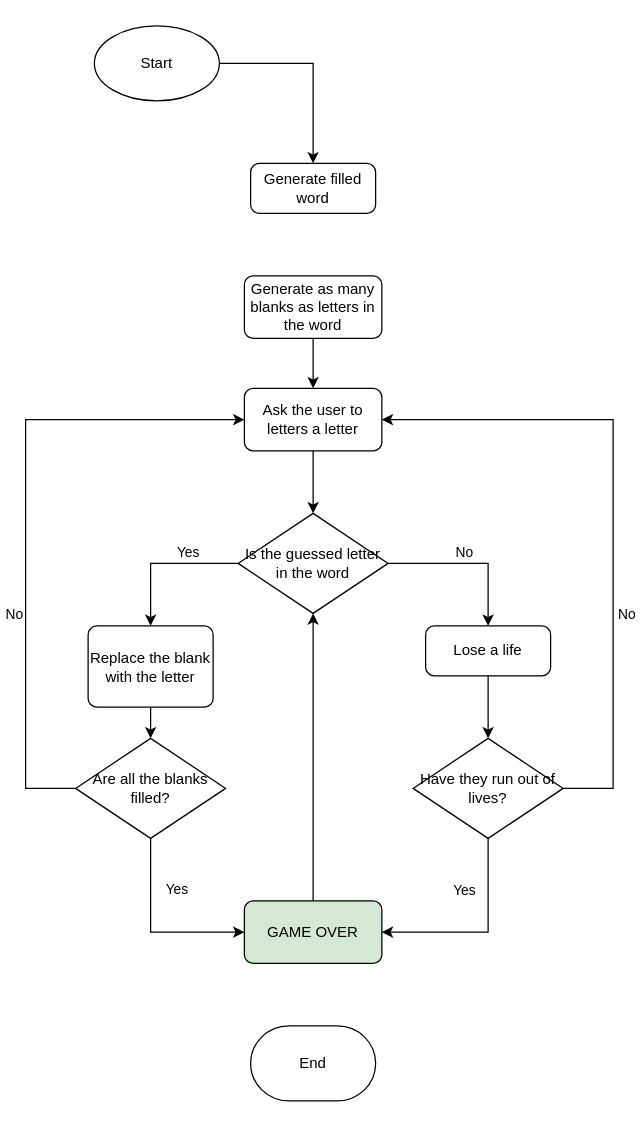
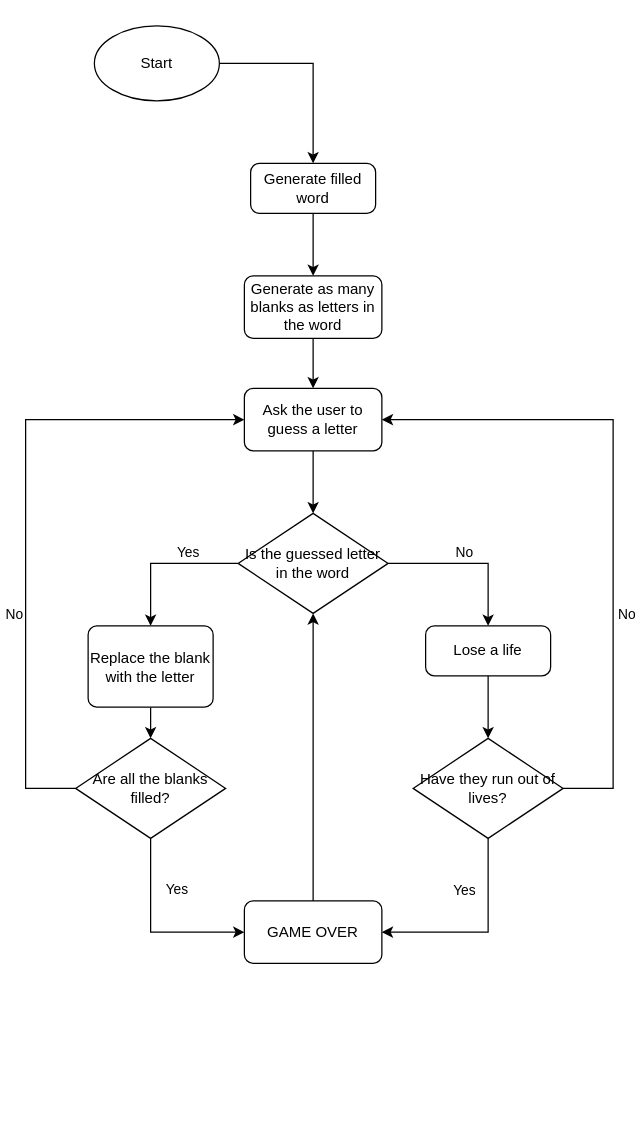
  <mxCell id="0" />
  <mxCell id="1" parent="0" />
  <mxCell id="2" style="edgeStyle=orthogonalEdgeStyle;rounded=0;orthogonalLoop=1;jettySize=auto;html=1;" edge="1" parent="1" source="3" target="5"><mxGeometry relative="1" as="geometry" /></mxCell>
  <mxCell id="3" value="Start" style="strokeWidth=1;html=1;shape=mxgraph.flowchart.start_1;whiteSpace=wrap;" vertex="1" parent="1"><mxGeometry x="75" y="20" width="100" height="60" as="geometry" /></mxCell>
+ <mxCell id="4" value="" style="edgeStyle=orthogonalEdgeStyle;rounded=0;orthogonalLoop=1;jettySize=auto;html=1;" edge="1" parent="1" source="5" target="7"><mxGeometry relative="1" as="geometry" /></mxCell>
  <mxCell id="5" value="Generate filled word" style="rounded=1;whiteSpace=wrap;html=1;absoluteArcSize=1;arcSize=14;strokeWidth=1;" vertex="1" parent="1"><mxGeometry x="200" y="130" width="100" height="40" as="geometry" /></mxCell>
  <mxCell id="6" value="" style="edgeStyle=orthogonalEdgeStyle;rounded=0;orthogonalLoop=1;jettySize=auto;html=1;" edge="1" parent="1" source="7" target="9"><mxGeometry relative="1" as="geometry" /></mxCell>
  <mxCell id="7" value="Generate as many blanks as letters in the word" style="rounded=1;whiteSpace=wrap;html=1;absoluteArcSize=1;arcSize=14;strokeWidth=1;" vertex="1" parent="1"><mxGeometry x="195" y="220" width="110" height="50" as="geometry" /></mxCell>
  <mxCell id="8" value="" style="edgeStyle=orthogonalEdgeStyle;rounded=0;orthogonalLoop=1;jettySize=auto;html=1;" edge="1" parent="1" source="9" target="14"><mxGeometry relative="1" as="geometry" /></mxCell>
- <mxCell id="9" value="Ask the user to letters a letter" style="rounded=1;whiteSpace=wrap;html=1;absoluteArcSize=1;arcSize=14;strokeWidth=1;" vertex="1" parent="1"><mxGeometry x="195" y="310" width="110" height="50" as="geometry" /></mxCell>
+ <mxCell id="9" value="Ask the user to guess a letter" style="rounded=1;whiteSpace=wrap;html=1;absoluteArcSize=1;arcSize=14;strokeWidth=1;" vertex="1" parent="1"><mxGeometry x="195" y="310" width="110" height="50" as="geometry" /></mxCell>
  <mxCell id="10" style="edgeStyle=orthogonalEdgeStyle;rounded=0;orthogonalLoop=1;jettySize=auto;html=1;entryX=0.5;entryY=0;entryDx=0;entryDy=0;" edge="1" parent="1" source="14" target="16"><mxGeometry relative="1" as="geometry" /></mxCell>
  <mxCell id="11" value="Yes" style="edgeLabel;html=1;align=center;verticalAlign=middle;resizable=0;points=[];" vertex="1" connectable="0" parent="10"><mxGeometry x="-0.125" y="-3" relative="1" as="geometry"><mxPoint x="12" y="-7" as="offset" /></mxGeometry></mxCell>
  <mxCell id="12" style="edgeStyle=orthogonalEdgeStyle;rounded=0;orthogonalLoop=1;jettySize=auto;html=1;entryX=0.5;entryY=0;entryDx=0;entryDy=0;" edge="1" parent="1" source="14" target="18"><mxGeometry relative="1" as="geometry" /></mxCell>
  <mxCell id="13" value="No" style="edgeLabel;html=1;align=center;verticalAlign=middle;resizable=0;points=[];" vertex="1" connectable="0" parent="12"><mxGeometry x="0.072" y="-2" relative="1" as="geometry"><mxPoint x="-10" y="-12" as="offset" /></mxGeometry></mxCell>
  <mxCell id="14" value="Is the guessed letter in the word" style="strokeWidth=1;html=1;shape=mxgraph.flowchart.decision;whiteSpace=wrap;" vertex="1" parent="1"><mxGeometry x="190" y="410" width="120" height="80" as="geometry" /></mxCell>
  <mxCell id="15" value="" style="edgeStyle=orthogonalEdgeStyle;rounded=0;orthogonalLoop=1;jettySize=auto;html=1;" edge="1" parent="1" source="16" target="23"><mxGeometry relative="1" as="geometry" /></mxCell>
  <mxCell id="16" value="Replace the blank with the letter" style="rounded=1;whiteSpace=wrap;html=1;absoluteArcSize=1;arcSize=14;strokeWidth=1;" vertex="1" parent="1"><mxGeometry x="70" y="500" width="100" height="65" as="geometry" /></mxCell>
  <mxCell id="17" value="" style="edgeStyle=orthogonalEdgeStyle;rounded=0;orthogonalLoop=1;jettySize=auto;html=1;" edge="1" parent="1" source="18" target="28"><mxGeometry relative="1" as="geometry" /></mxCell>
  <mxCell id="18" value="Lose a life" style="rounded=1;whiteSpace=wrap;html=1;absoluteArcSize=1;arcSize=14;strokeWidth=1;" vertex="1" parent="1"><mxGeometry x="340" y="500" width="100" height="40" as="geometry" /></mxCell>
  <mxCell id="19" style="edgeStyle=orthogonalEdgeStyle;rounded=0;orthogonalLoop=1;jettySize=auto;html=1;entryX=0;entryY=0.5;entryDx=0;entryDy=0;" edge="1" parent="1" source="23" target="9"><mxGeometry relative="1" as="geometry"><Array as="points"><mxPoint x="20" y="630" /><mxPoint x="20" y="335" /></Array></mxGeometry></mxCell>
  <mxCell id="20" value="No" style="edgeLabel;html=1;align=center;verticalAlign=middle;resizable=0;points=[];" vertex="1" connectable="0" parent="19"><mxGeometry x="-0.292" y="2" relative="1" as="geometry"><mxPoint x="-8" y="1" as="offset" /></mxGeometry></mxCell>
  <mxCell id="21" style="edgeStyle=orthogonalEdgeStyle;rounded=0;orthogonalLoop=1;jettySize=auto;html=1;entryX=0;entryY=0.5;entryDx=0;entryDy=0;" edge="1" parent="1" source="23" target="30"><mxGeometry relative="1" as="geometry"><Array as="points"><mxPoint x="120" y="745" /></Array></mxGeometry></mxCell>
  <mxCell id="22" value="Yes" style="edgeLabel;html=1;align=center;verticalAlign=middle;resizable=0;points=[];" vertex="1" connectable="0" parent="21"><mxGeometry x="-0.528" relative="1" as="geometry"><mxPoint x="20" y="5" as="offset" /></mxGeometry></mxCell>
  <mxCell id="23" value="Are all the blanks filled?" style="strokeWidth=1;html=1;shape=mxgraph.flowchart.decision;whiteSpace=wrap;" vertex="1" parent="1"><mxGeometry x="60" y="590" width="120" height="80" as="geometry" /></mxCell>
  <mxCell id="24" style="edgeStyle=orthogonalEdgeStyle;rounded=0;orthogonalLoop=1;jettySize=auto;html=1;entryX=1;entryY=0.5;entryDx=0;entryDy=0;" edge="1" parent="1" source="28" target="9"><mxGeometry relative="1" as="geometry"><Array as="points"><mxPoint x="490" y="630" /><mxPoint x="490" y="335" /></Array></mxGeometry></mxCell>
  <mxCell id="25" value="No" style="edgeLabel;html=1;align=center;verticalAlign=middle;resizable=0;points=[];" vertex="1" connectable="0" parent="24"><mxGeometry x="-0.311" y="1" relative="1" as="geometry"><mxPoint x="11" y="-1" as="offset" /></mxGeometry></mxCell>
  <mxCell id="26" style="edgeStyle=orthogonalEdgeStyle;rounded=0;orthogonalLoop=1;jettySize=auto;html=1;entryX=1;entryY=0.5;entryDx=0;entryDy=0;" edge="1" parent="1" source="28" target="30"><mxGeometry relative="1" as="geometry"><Array as="points"><mxPoint x="390" y="745" /></Array></mxGeometry></mxCell>
  <mxCell id="27" value="Yes" style="edgeLabel;html=1;align=center;verticalAlign=middle;resizable=0;points=[];" vertex="1" connectable="0" parent="26"><mxGeometry x="-0.643" y="1" relative="1" as="geometry"><mxPoint x="-21" y="12" as="offset" /></mxGeometry></mxCell>
  <mxCell id="28" value="Have they run out of lives?" style="strokeWidth=1;html=1;shape=mxgraph.flowchart.decision;whiteSpace=wrap;" vertex="1" parent="1"><mxGeometry x="330" y="590" width="120" height="80" as="geometry" /></mxCell>
  <mxCell id="29" value="" style="edgeStyle=orthogonalEdgeStyle;rounded=0;orthogonalLoop=1;jettySize=auto;html=1;" edge="1" parent="1" source="30" target="14"><mxGeometry relative="1" as="geometry" /></mxCell>
- <mxCell id="30" value="GAME OVER" style="rounded=1;whiteSpace=wrap;html=1;absoluteArcSize=1;arcSize=14;strokeWidth=1;fillColor=#d5e8d4;" vertex="1" parent="1"><mxGeometry x="195" y="720" width="110" height="50" as="geometry" /></mxCell>
- <mxCell id="31" value="End" style="strokeWidth=1;html=1;shape=mxgraph.flowchart.terminator;whiteSpace=wrap;" vertex="1" parent="1"><mxGeometry x="200" y="820" width="100" height="60" as="geometry" /></mxCell>
+ <mxCell id="30" value="GAME OVER" style="rounded=1;whiteSpace=wrap;html=1;absoluteArcSize=1;arcSize=14;strokeWidth=1;" vertex="1" parent="1"><mxGeometry x="195" y="720" width="110" height="50" as="geometry" /></mxCell>
